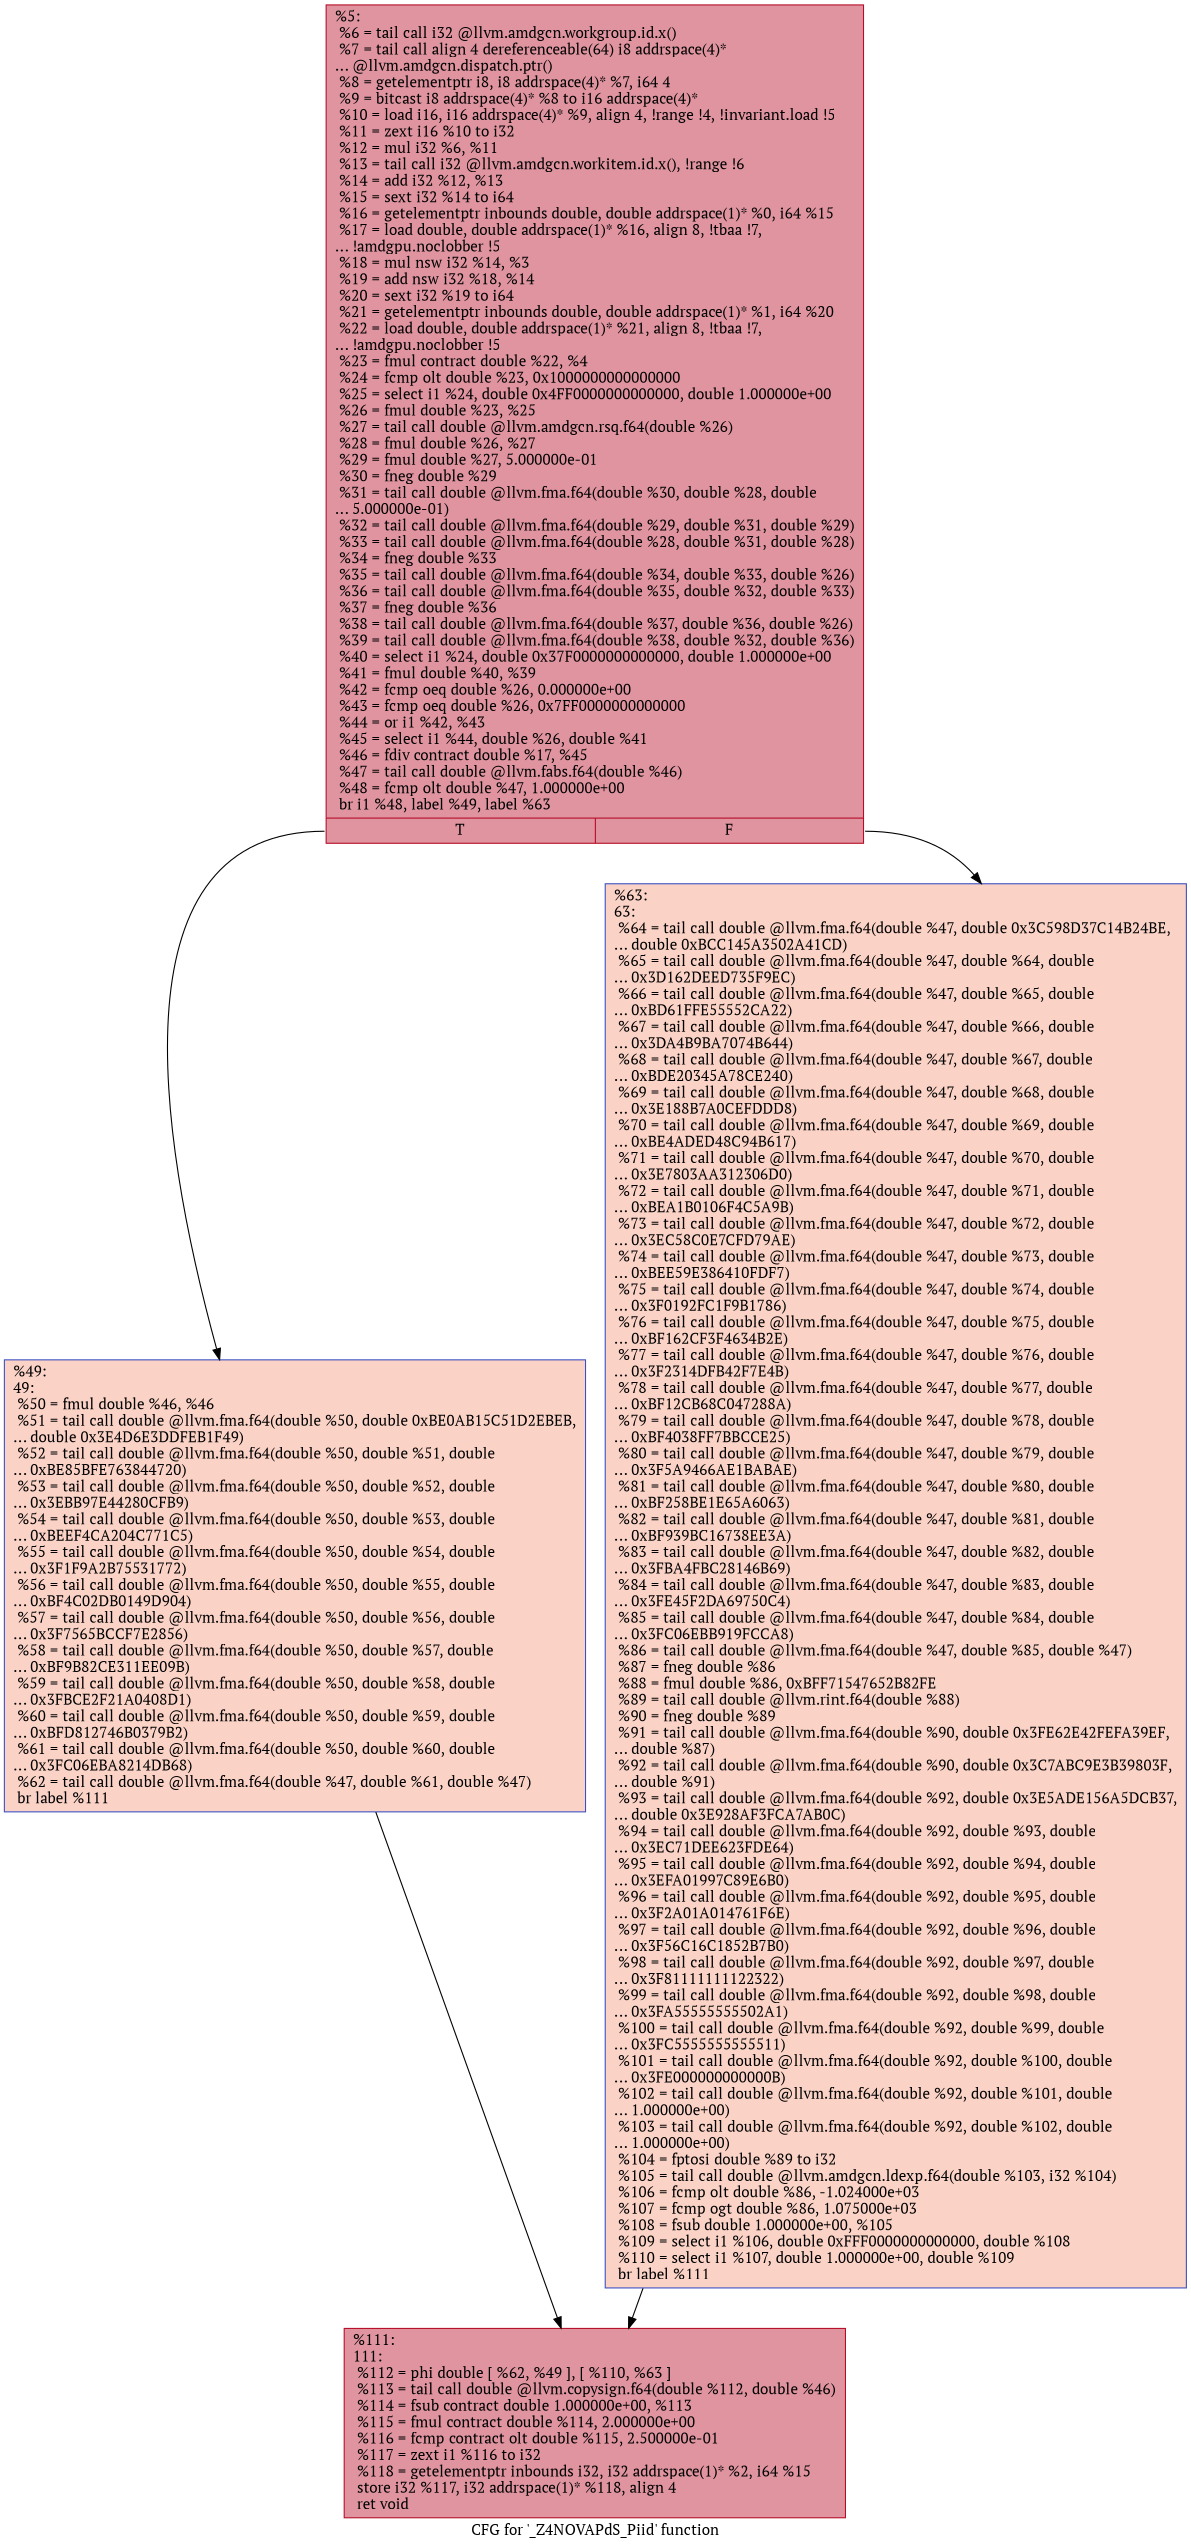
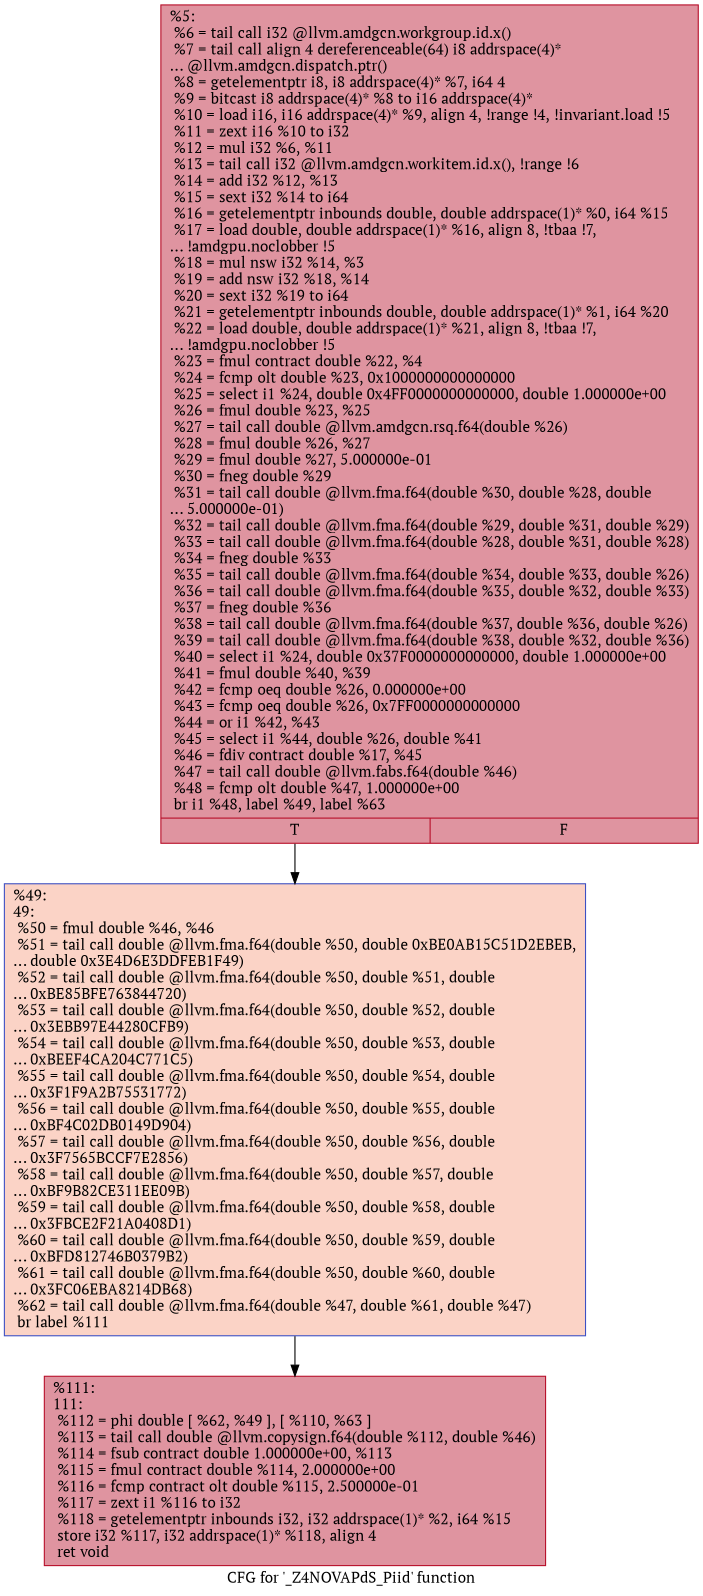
  digraph {
    label="CFG for '_Z4NOVAPdS_Piid' function"
    fontname="PT Serif"
    node [color="#b70d28ff" fillcolor="#b70d2870" shape=record style=filled fontname="PT Serif"]
    edge [fontname="PT Serif"]
    n1 [label="{%5:\l  %6 = tail call i32 @llvm.amdgcn.workgroup.id.x()\l  %7 = tail call align 4 dereferenceable(64) i8 addrspace(4)*\l... @llvm.amdgcn.dispatch.ptr()\l  %8 = getelementptr i8, i8 addrspace(4)* %7, i64 4\l  %9 = bitcast i8 addrspace(4)* %8 to i16 addrspace(4)*\l  %10 = load i16, i16 addrspace(4)* %9, align 4, !range !4, !invariant.load !5\l  %11 = zext i16 %10 to i32\l  %12 = mul i32 %6, %11\l  %13 = tail call i32 @llvm.amdgcn.workitem.id.x(), !range !6\l  %14 = add i32 %12, %13\l  %15 = sext i32 %14 to i64\l  %16 = getelementptr inbounds double, double addrspace(1)* %0, i64 %15\l  %17 = load double, double addrspace(1)* %16, align 8, !tbaa !7,\l... !amdgpu.noclobber !5\l  %18 = mul nsw i32 %14, %3\l  %19 = add nsw i32 %18, %14\l  %20 = sext i32 %19 to i64\l  %21 = getelementptr inbounds double, double addrspace(1)* %1, i64 %20\l  %22 = load double, double addrspace(1)* %21, align 8, !tbaa !7,\l... !amdgpu.noclobber !5\l  %23 = fmul contract double %22, %4\l  %24 = fcmp olt double %23, 0x1000000000000000\l  %25 = select i1 %24, double 0x4FF0000000000000, double 1.000000e+00\l  %26 = fmul double %23, %25\l  %27 = tail call double @llvm.amdgcn.rsq.f64(double %26)\l  %28 = fmul double %26, %27\l  %29 = fmul double %27, 5.000000e-01\l  %30 = fneg double %29\l  %31 = tail call double @llvm.fma.f64(double %30, double %28, double\l... 5.000000e-01)\l  %32 = tail call double @llvm.fma.f64(double %29, double %31, double %29)\l  %33 = tail call double @llvm.fma.f64(double %28, double %31, double %28)\l  %34 = fneg double %33\l  %35 = tail call double @llvm.fma.f64(double %34, double %33, double %26)\l  %36 = tail call double @llvm.fma.f64(double %35, double %32, double %33)\l  %37 = fneg double %36\l  %38 = tail call double @llvm.fma.f64(double %37, double %36, double %26)\l  %39 = tail call double @llvm.fma.f64(double %38, double %32, double %36)\l  %40 = select i1 %24, double 0x37F0000000000000, double 1.000000e+00\l  %41 = fmul double %40, %39\l  %42 = fcmp oeq double %26, 0.000000e+00\l  %43 = fcmp oeq double %26, 0x7FF0000000000000\l  %44 = or i1 %42, %43\l  %45 = select i1 %44, double %26, double %41\l  %46 = fdiv contract double %17, %45\l  %47 = tail call double @llvm.fabs.f64(double %46)\l  %48 = fcmp olt double %47, 1.000000e+00\l  br i1 %48, label %49, label %63\l|{<s0>T|<s1>F}}"]
    n2 [color="#3d50c3ff" fillcolor="#f59c7d70" label="{%49:\l49:                                               \l  %50 = fmul double %46, %46\l  %51 = tail call double @llvm.fma.f64(double %50, double 0xBE0AB15C51D2EBEB,\l... double 0x3E4D6E3DDFEB1F49)\l  %52 = tail call double @llvm.fma.f64(double %50, double %51, double\l... 0xBE85BFE763844720)\l  %53 = tail call double @llvm.fma.f64(double %50, double %52, double\l... 0x3EBB97E44280CFB9)\l  %54 = tail call double @llvm.fma.f64(double %50, double %53, double\l... 0xBEEF4CA204C771C5)\l  %55 = tail call double @llvm.fma.f64(double %50, double %54, double\l... 0x3F1F9A2B75531772)\l  %56 = tail call double @llvm.fma.f64(double %50, double %55, double\l... 0xBF4C02DB0149D904)\l  %57 = tail call double @llvm.fma.f64(double %50, double %56, double\l... 0x3F7565BCCF7E2856)\l  %58 = tail call double @llvm.fma.f64(double %50, double %57, double\l... 0xBF9B82CE311EE09B)\l  %59 = tail call double @llvm.fma.f64(double %50, double %58, double\l... 0x3FBCE2F21A0408D1)\l  %60 = tail call double @llvm.fma.f64(double %50, double %59, double\l... 0xBFD812746B0379B2)\l  %61 = tail call double @llvm.fma.f64(double %50, double %60, double\l... 0x3FC06EBA8214DB68)\l  %62 = tail call double @llvm.fma.f64(double %47, double %61, double %47)\l  br label %111\l}"]
-   n3 [color="#3d50c3ff" fillcolor="#f59c7d70" label="{%63:\l63:                                               \l  %64 = tail call double @llvm.fma.f64(double %47, double 0x3C598D37C14B24BE,\l... double 0xBCC145A3502A41CD)\l  %65 = tail call double @llvm.fma.f64(double %47, double %64, double\l... 0x3D162DEED735F9EC)\l  %66 = tail call double @llvm.fma.f64(double %47, double %65, double\l... 0xBD61FFE55552CA22)\l  %67 = tail call double @llvm.fma.f64(double %47, double %66, double\l... 0x3DA4B9BA7074B644)\l  %68 = tail call double @llvm.fma.f64(double %47, double %67, double\l... 0xBDE20345A78CE240)\l  %69 = tail call double @llvm.fma.f64(double %47, double %68, double\l... 0x3E188B7A0CEFDDD8)\l  %70 = tail call double @llvm.fma.f64(double %47, double %69, double\l... 0xBE4ADED48C94B617)\l  %71 = tail call double @llvm.fma.f64(double %47, double %70, double\l... 0x3E7803AA312306D0)\l  %72 = tail call double @llvm.fma.f64(double %47, double %71, double\l... 0xBEA1B0106F4C5A9B)\l  %73 = tail call double @llvm.fma.f64(double %47, double %72, double\l... 0x3EC58C0E7CFD79AE)\l  %74 = tail call double @llvm.fma.f64(double %47, double %73, double\l... 0xBEE59E386410FDF7)\l  %75 = tail call double @llvm.fma.f64(double %47, double %74, double\l... 0x3F0192FC1F9B1786)\l  %76 = tail call double @llvm.fma.f64(double %47, double %75, double\l... 0xBF162CF3F4634B2E)\l  %77 = tail call double @llvm.fma.f64(double %47, double %76, double\l... 0x3F2314DFB42F7E4B)\l  %78 = tail call double @llvm.fma.f64(double %47, double %77, double\l... 0xBF12CB68C047288A)\l  %79 = tail call double @llvm.fma.f64(double %47, double %78, double\l... 0xBF4038FF7BBCCE25)\l  %80 = tail call double @llvm.fma.f64(double %47, double %79, double\l... 0x3F5A9466AE1BABAE)\l  %81 = tail call double @llvm.fma.f64(double %47, double %80, double\l... 0xBF258BE1E65A6063)\l  %82 = tail call double @llvm.fma.f64(double %47, double %81, double\l... 0xBF939BC16738EE3A)\l  %83 = tail call double @llvm.fma.f64(double %47, double %82, double\l... 0x3FBA4FBC28146B69)\l  %84 = tail call double @llvm.fma.f64(double %47, double %83, double\l... 0x3FE45F2DA69750C4)\l  %85 = tail call double @llvm.fma.f64(double %47, double %84, double\l... 0x3FC06EBB919FCCA8)\l  %86 = tail call double @llvm.fma.f64(double %47, double %85, double %47)\l  %87 = fneg double %86\l  %88 = fmul double %86, 0xBFF71547652B82FE\l  %89 = tail call double @llvm.rint.f64(double %88)\l  %90 = fneg double %89\l  %91 = tail call double @llvm.fma.f64(double %90, double 0x3FE62E42FEFA39EF,\l... double %87)\l  %92 = tail call double @llvm.fma.f64(double %90, double 0x3C7ABC9E3B39803F,\l... double %91)\l  %93 = tail call double @llvm.fma.f64(double %92, double 0x3E5ADE156A5DCB37,\l... double 0x3E928AF3FCA7AB0C)\l  %94 = tail call double @llvm.fma.f64(double %92, double %93, double\l... 0x3EC71DEE623FDE64)\l  %95 = tail call double @llvm.fma.f64(double %92, double %94, double\l... 0x3EFA01997C89E6B0)\l  %96 = tail call double @llvm.fma.f64(double %92, double %95, double\l... 0x3F2A01A014761F6E)\l  %97 = tail call double @llvm.fma.f64(double %92, double %96, double\l... 0x3F56C16C1852B7B0)\l  %98 = tail call double @llvm.fma.f64(double %92, double %97, double\l... 0x3F81111111122322)\l  %99 = tail call double @llvm.fma.f64(double %92, double %98, double\l... 0x3FA55555555502A1)\l  %100 = tail call double @llvm.fma.f64(double %92, double %99, double\l... 0x3FC5555555555511)\l  %101 = tail call double @llvm.fma.f64(double %92, double %100, double\l... 0x3FE000000000000B)\l  %102 = tail call double @llvm.fma.f64(double %92, double %101, double\l... 1.000000e+00)\l  %103 = tail call double @llvm.fma.f64(double %92, double %102, double\l... 1.000000e+00)\l  %104 = fptosi double %89 to i32\l  %105 = tail call double @llvm.amdgcn.ldexp.f64(double %103, i32 %104)\l  %106 = fcmp olt double %86, -1.024000e+03\l  %107 = fcmp ogt double %86, 1.075000e+03\l  %108 = fsub double 1.000000e+00, %105\l  %109 = select i1 %106, double 0xFFF0000000000000, double %108\l  %110 = select i1 %107, double 1.000000e+00, double %109\l  br label %111\l}"]
    n4 [label="{%111:\l111:                                              \l  %112 = phi double [ %62, %49 ], [ %110, %63 ]\l  %113 = tail call double @llvm.copysign.f64(double %112, double %46)\l  %114 = fsub contract double 1.000000e+00, %113\l  %115 = fmul contract double %114, 2.000000e+00\l  %116 = fcmp contract olt double %115, 2.500000e-01\l  %117 = zext i1 %116 to i32\l  %118 = getelementptr inbounds i32, i32 addrspace(1)* %2, i64 %15\l  store i32 %117, i32 addrspace(1)* %118, align 4\l  ret void\l}"]
    n1 -> n2 [tailport=s0]
-   n1 -> n3 [tailport=s1]
    n2 -> n4
-   n3 -> n4
  }
